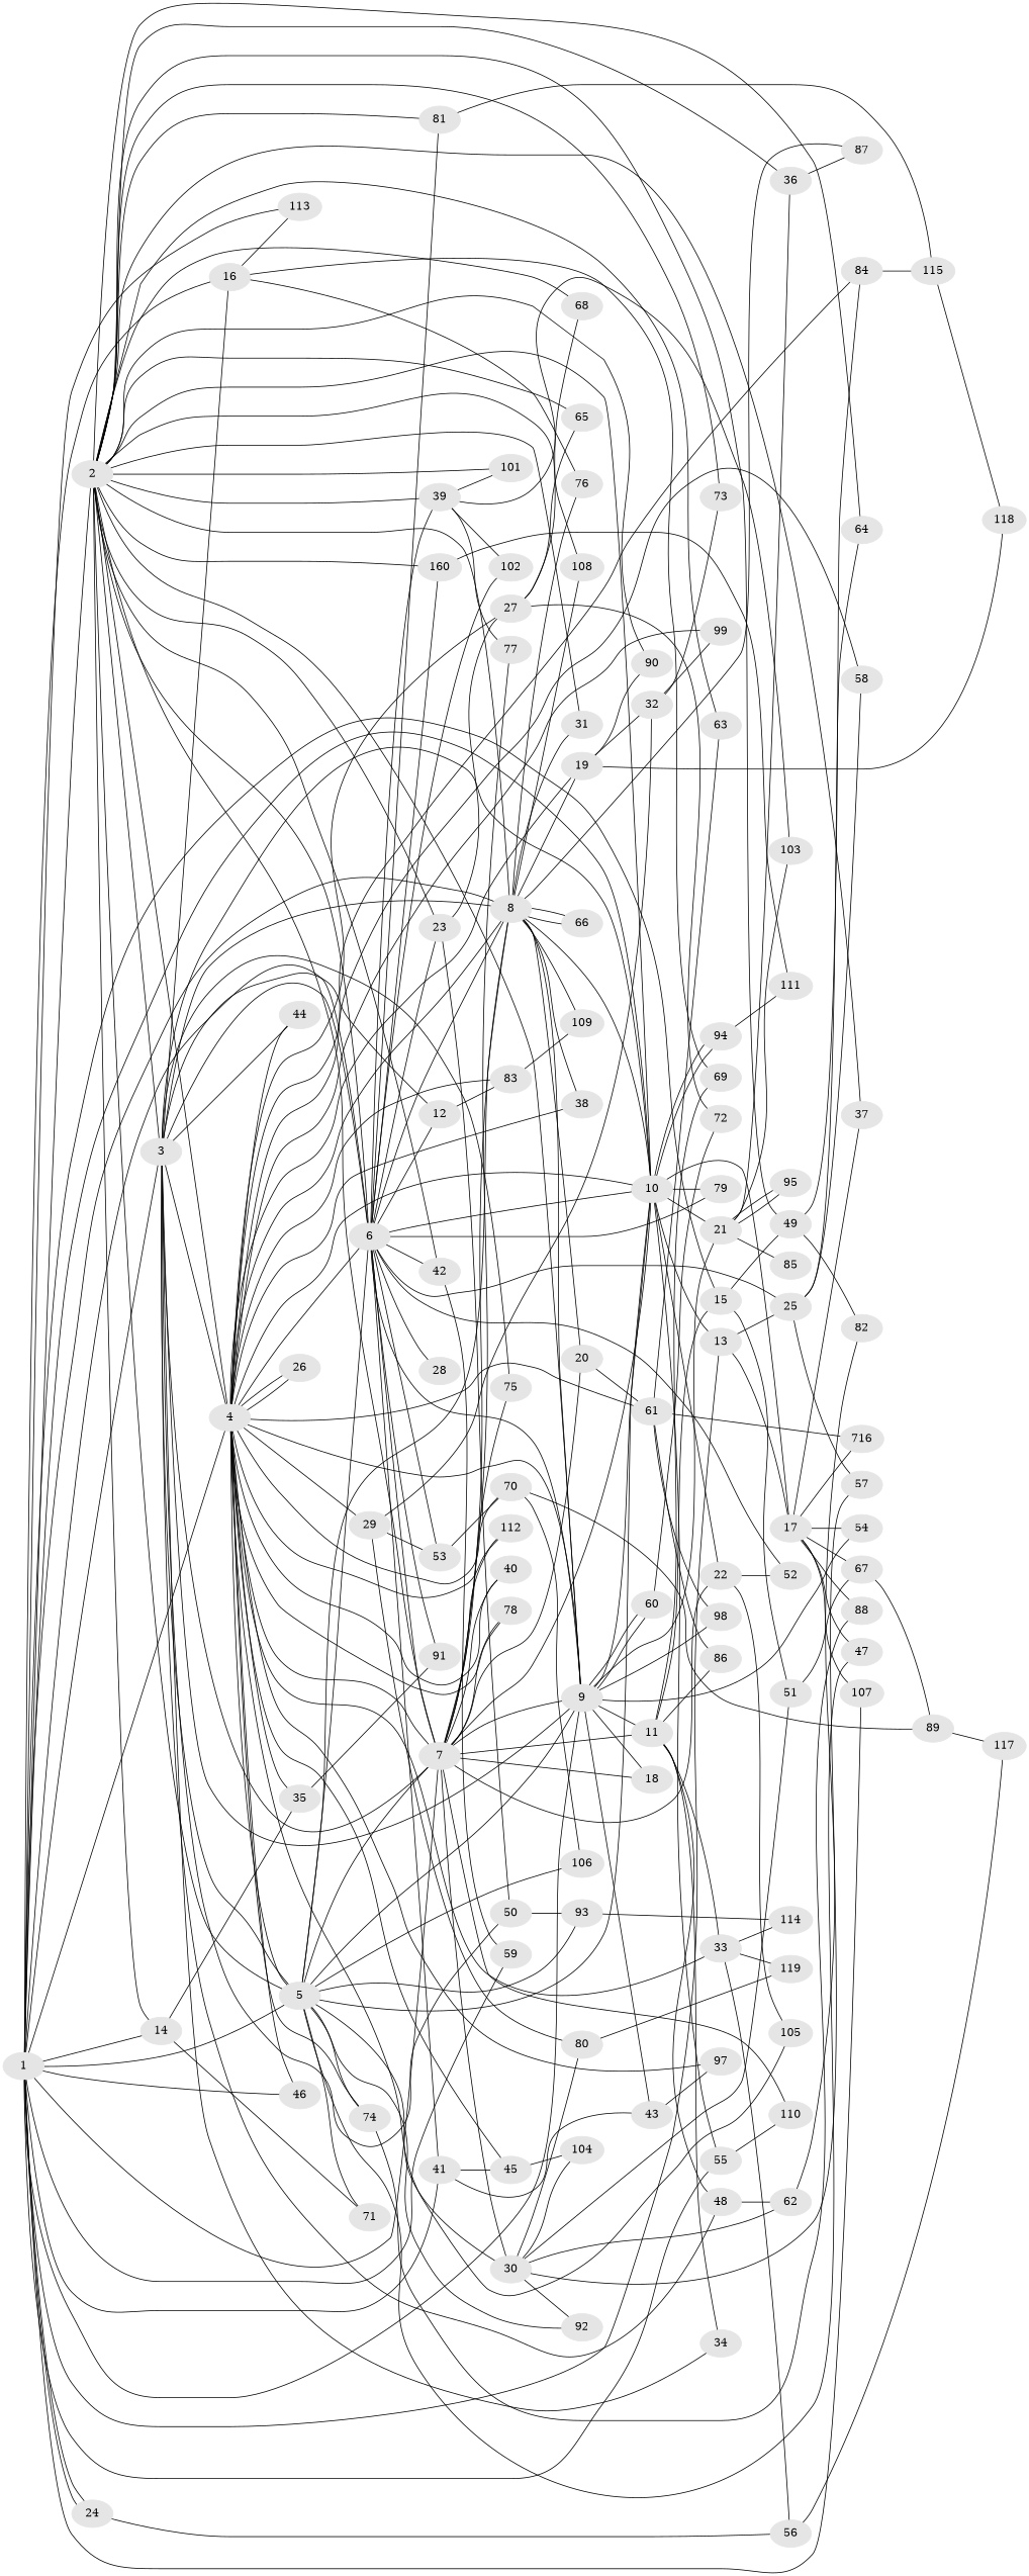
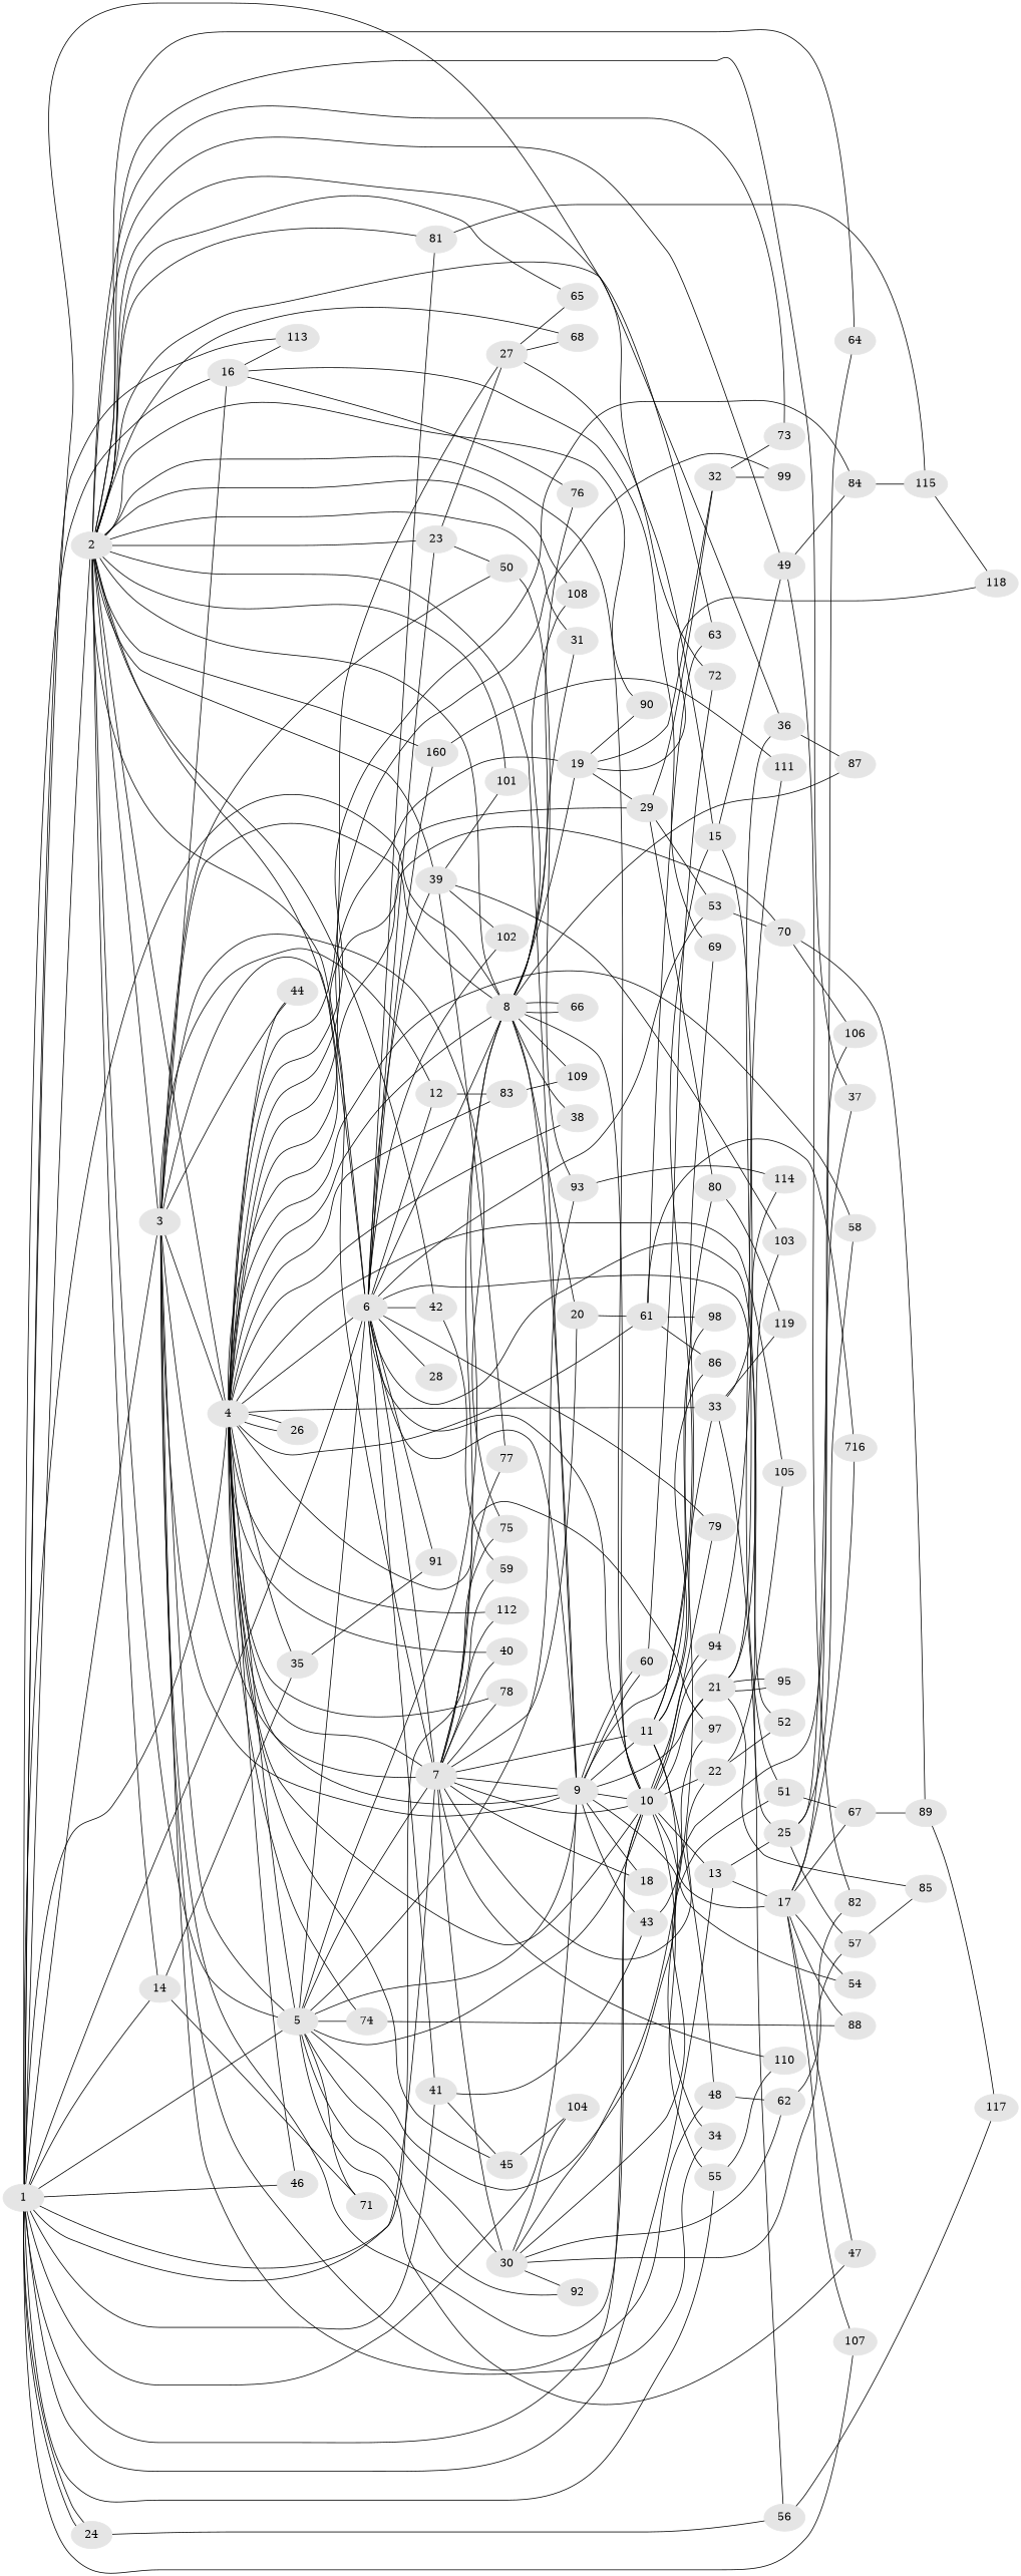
  graph {
    rankdir=LR
    node [color=gray90 style=filled]
    1
    2
    3
    4
    5
    6
    7
    8
    9
    10
    13
    14
    15
    16
    24
    41
    46
    55
    59
    107
    113
    23
    31
    36
    37
    39
    42
    49
    63
    64
    65
    68
    73
    81
    90
    n36 [label=160]
    101
    108
    12
    34
    44
    48
    50
    75
    19
    26
    27
    29
    33
    35
    38
    40
    45
    58
    61
    70
    74
    78
    83
    84
    97
    99
    105
    112
    30
    47
    71
    92
    93
    106
    25
    28
    52
    53
    79
    91
    102
    11
    18
    20
    22
    77
    110
    66
    76
    87
    109
    21
    43
    54
    60
    98
    17
    94
    51
    69
    56
    103
    82
    115
    111
    62
    32
    118
    72
    80
    114
    119
    104
    86
    n111 [label=716]
    89
    88
    57
    85
    95
    67
    117
    1 -- 2
    1 -- 3
    1 -- 4
    1 -- 5
    1 -- 6
    1 -- 7
    1 -- 8
    1 -- 9
    1 -- 10
    1 -- 13
    1 -- 14
    1 -- 15
    1 -- 16
    1 -- 24
    1 -- 24
    1 -- 41
    1 -- 46
    1 -- 55
    1 -- 59
    1 -- 107
    1 -- 113
    2 -- 3
    2 -- 4
    2 -- 5
    2 -- 6
    2 -- 7
    2 -- 8
    2 -- 9
    2 -- 10
    2 -- 14
    2 -- 23
    2 -- 31
    2 -- 36
    2 -- 37
    2 -- 39
    2 -- 42
    2 -- 49
    2 -- 63
    2 -- 64
    2 -- 65
    2 -- 68
    2 -- 73
    2 -- 81
    2 -- 90
    2 -- n36
    2 -- 101
    2 -- 108
    3 -- 4
    3 -- 5
    3 -- 6
    3 -- 7
    3 -- 8
    3 -- 9
    3 -- 10
    3 -- 16
    3 -- 12
    3 -- 34
    3 -- 44
    3 -- 48
    3 -- 50
    3 -- 75
    4 -- 5
    4 -- 6
    4 -- 7
    4 -- 8
    4 -- 9
    4 -- 10
    4 -- 46
    4 -- 44
    4 -- 19
    4 -- 26
    4 -- 26
    4 -- 27
    4 -- 29
    4 -- 33
    4 -- 35
    4 -- 38
    4 -- 40
    4 -- 45
    4 -- 58
    4 -- 61
    4 -- 70
    4 -- 74
    4 -- 78
    4 -- 83
    4 -- 84
    4 -- 97
    4 -- 99
    4 -- 105
    4 -- 112
    5 -- 6
    5 -- 7
    5 -- 8
    5 -- 9
    5 -- 10
    5 -- 74
    5 -- 30
    5 -- 47
    5 -- 71
    5 -- 92
    5 -- 93
    5 -- 106
    6 -- 7
    6 -- 8
    6 -- 9
    6 -- 10
    6 -- 41
    6 -- 23
    6 -- 39
    6 -- 42
    6 -- 81
    6 -- n36
    6 -- 12
    6 -- 25
    6 -- 28
    6 -- 52
    6 -- 53
    6 -- 79
    6 -- 91
    6 -- 102
    7 -- 8
    7 -- 9
    7 -- 10
    7 -- 75
    7 -- 40
    7 -- 78
    7 -- 112
    7 -- 30
    7 -- 11
    7 -- 18
    7 -- 20
    7 -- 22
    7 -- 77
    7 -- 110
    8 -- 9
    8 -- 10
    8 -- 31
    8 -- 108
    8 -- 19
    8 -- 38
    8 -- 20
    8 -- 66
    8 -- 66
    8 -- 76
    8 -- 87
    8 -- 109
    9 -- 10
    9 -- 11
    9 -- 18
    9 -- 21
    9 -- 43
    9 -- 54
    9 -- 60
    9 -- 60
    9 -- 98
    10 -- 13
    10 -- 55
    10 -- 79
    10 -- 22
    10 -- 21
    10 -- 17
    10 -- 94
    10 -- 94
    13 -- 25
    13 -- 17
    14 -- 35
    14 -- 71
    15 -- 49
    15 -- 51
    16 -- 113
    16 -- 76
    16 -- 69
    24 -- 56
    41 -- 45
    41 -- 43
    55 -- 110
    23 -- 50
    23 -- 27
    36 -- 87
    39 -- 101
    39 -- 102
    39 -- 77
    39 -- 103
    42 -- 59
    49 -- 84
    49 -- 82
    81 -- 115
    n36 -- 111
    12 -- 83
    48 -- 62
    50 -- 93
    19 -- 90
+   19 -- 29
    19 -- 32
    19 -- 118
    27 -- 65
    27 -- 68
    27 -- 72
    29 -- 53
    29 -- 32
    29 -- 80
    33 -- 56
    33 -- 114
    33 -- 119
    35 -- 91
    45 -- 104
    61 -- 63
    61 -- 98
    61 -- 86
    61 -- n111
    70 -- 106
    70 -- 89
    74 -- 88
    83 -- 109
    84 -- 115
    30 -- 92
    30 -- 51
    30 -- 62
    30 -- 80
    30 -- 104
    30 -- 57
    93 -- 114
    25 -- 64
    25 -- 58
    25 -- 57
    53 -- 70
    11 -- 15
    11 -- 34
    11 -- 48
    11 -- 33
    11 -- 69
    11 -- 86
    20 -- 61
    22 -- 105
    22 -- 52
    21 -- 36
    21 -- 103
    21 -- 85
    21 -- 95
    21 -- 95
    43 -- 97
    60 -- 72
    17 -- 107
    17 -- 37
    17 -- 47
    17 -- 54
    17 -- n111
    17 -- 88
    17 -- 67
    94 -- 111
    51 -- 67
    56 -- 117
    115 -- 118
    62 -- 82
    32 -- 73
    32 -- 99
    80 -- 119
    89 -- 117
+   57 -- 85
    67 -- 89
  }
